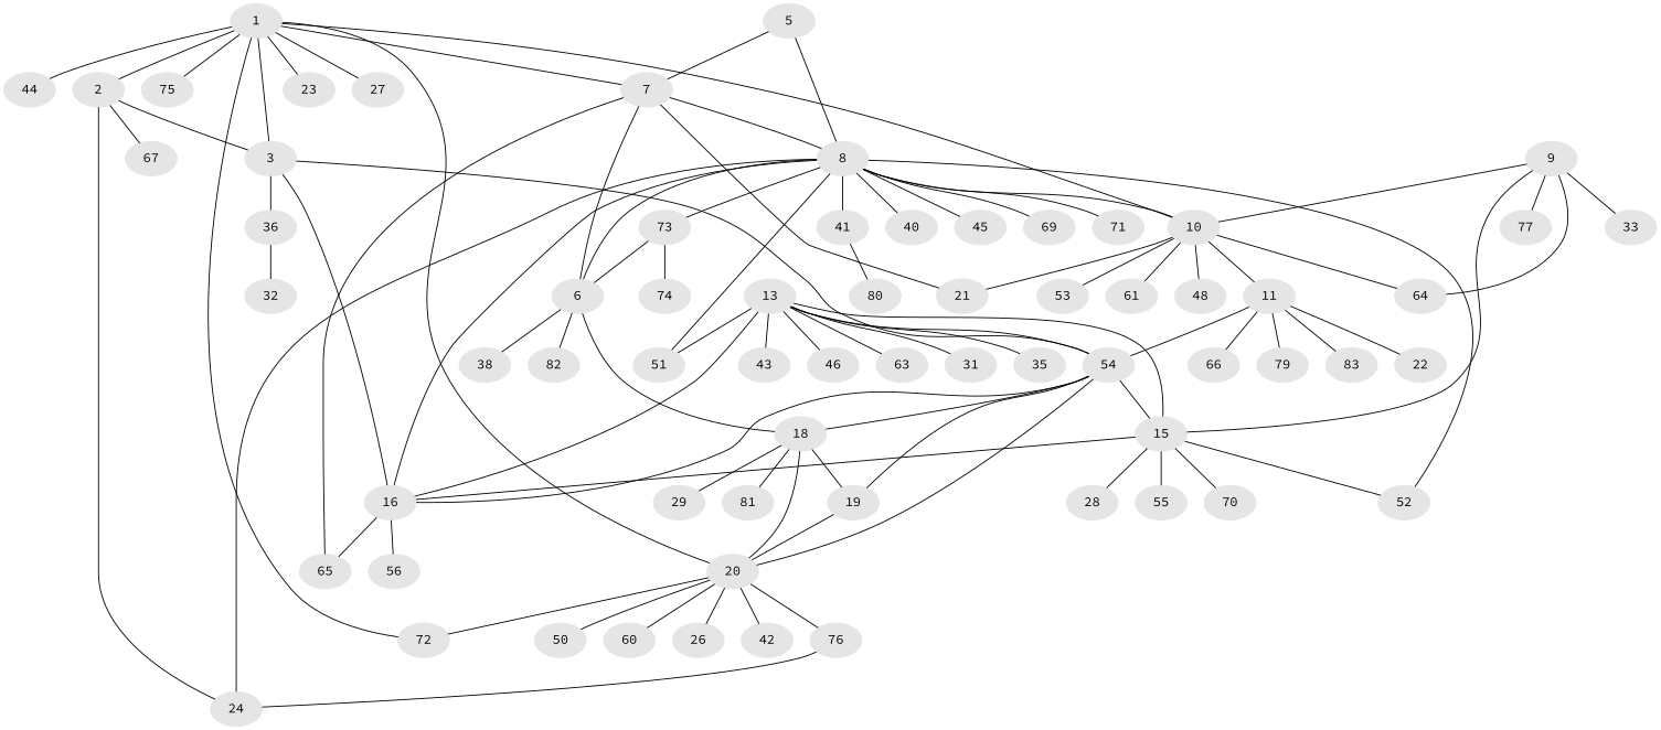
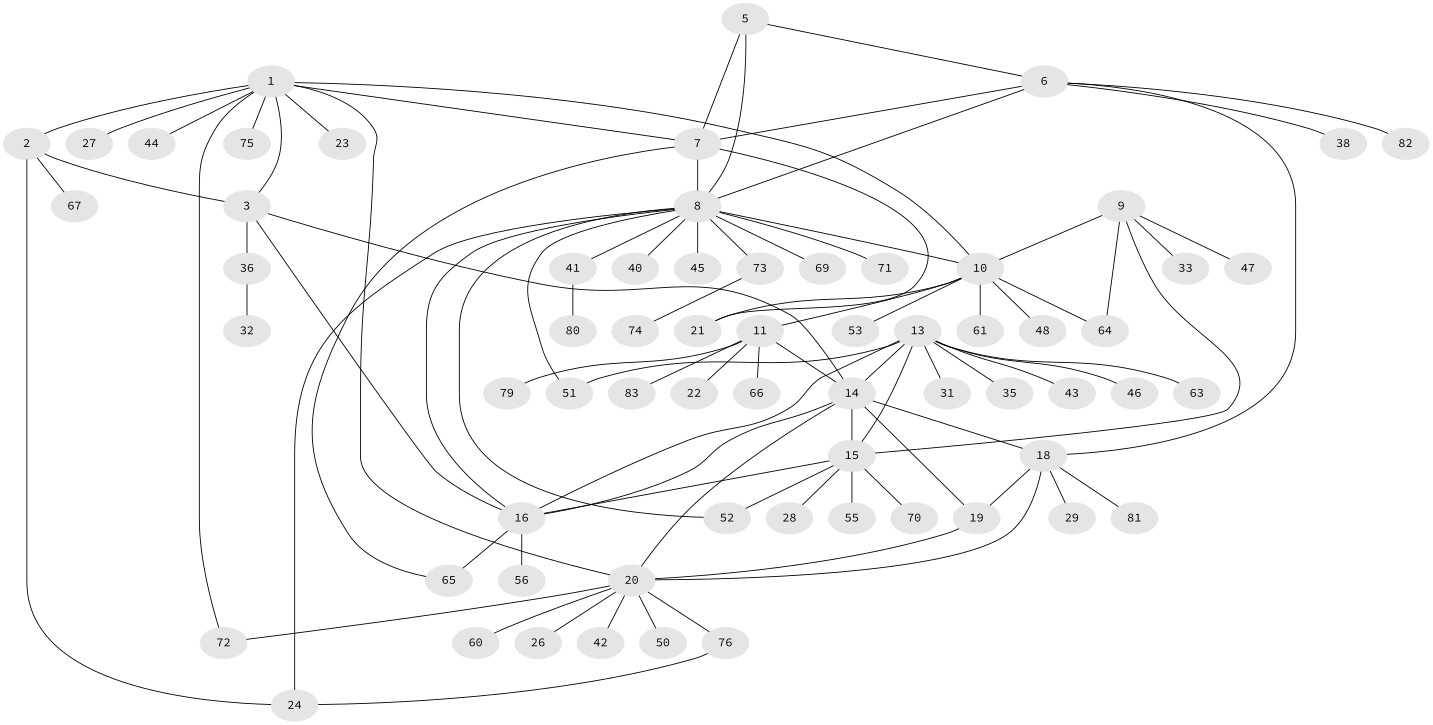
  graph {
    fontname="Source Code Pro"
    node [color=gray90 fontname="Source Code Pro" style=filled]
    edge [fontname="Source Code Pro"]
    1 [super="+4"]
    2 [super="+57"]
    3 [super="+41"]
    7 [super="+34"]
    10 [super="+30"]
    20 [super="+54"]
    23
    27
    44
    72
    75
    24
    67
-   14 [super="+17" label=54]
+   14 [super="+17"]
    16 [super="+25"]
    36
    8 [super="+35"]
    21
    65
    11 [super="+12"]
    48
    53
    61
    64
    26
    42
    50
    60
    76 [super="+78"]
    18 [super="+58"]
    15 [super="+49"]
    19
    56
    n34 [label=32]
    5 [super="+37"]
    6 [super="+32"]
    38
    82
    40
    45
    n41 [label=41]
    51
    52
    69
    71
    73
    29
    81
    80
    74
    9 [super="+59"]
    33
-   77
+   77 [label=47]
    22
    66
    79
    83
    28
    55
    70
    13 [super="+68"]
    31
    n63 [label=35]
    43
    46
    63
    1 -- 2 [weight=2]
    1 -- 3 [weight=2]
    1 -- 7
    1 -- 10
    1 -- 20
    1 -- 23
    1 -- 27
    1 -- 44
    1 -- 72
    1 -- 75
    2 -- 3
    2 -- 24
    2 -- 67
    3 -- 14
    3 -- 16
    3 -- 36
    7 -- 8
    7 -- 21
    7 -- 65
    10 -- 21
    10 -- 11 [weight=2]
    10 -- 48
    10 -- 53
    10 -- 61
    10 -- 64
    20 -- 72
    20 -- 26
    20 -- 42
    20 -- 50
    20 -- 60
    20 -- 76
    14 -- 20
    14 -- 16
    14 -- 18
    14 -- 15
    14 -- 19
    16 -- 65
    16 -- 56
    36 -- n34
    8 -- 10
    8 -- 24
    8 -- 16
    8 -- 40
    8 -- 45
    8 -- n41
    8 -- 51
    8 -- 52
    8 -- 69
    8 -- 71
    8 -- 73
    11 -- 14
    11 -- 22
    11 -- 66
    11 -- 79
    11 -- 83
    76 -- 24
    18 -- 20
    18 -- 19
    18 -- 29
    18 -- 81
    15 -- 16
    15 -- 52
    15 -- 28
    15 -- 55
    15 -- 70
    19 -- 20
    5 -- 7
    5 -- 8
-   73 -- 6
+   5 -- 6
    6 -- 7
    6 -- 8
    6 -- 18
    6 -- 38
    6 -- 82
    n41 -- 80
    73 -- 74
    9 -- 10
    9 -- 64 [weight=2]
    9 -- 15
    9 -- 33
    9 -- 77
    13 -- 14
    13 -- 16
    13 -- 15
    13 -- 51
    13 -- 31
    13 -- n63
    13 -- 43
    13 -- 46
    13 -- 63
  }
